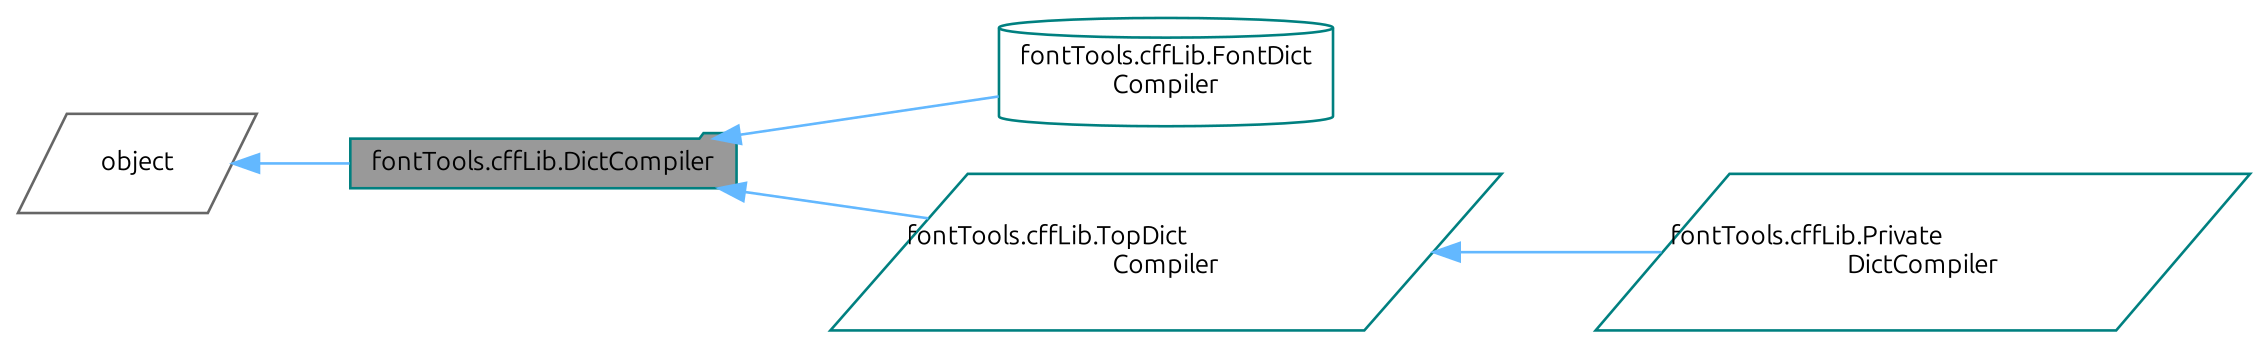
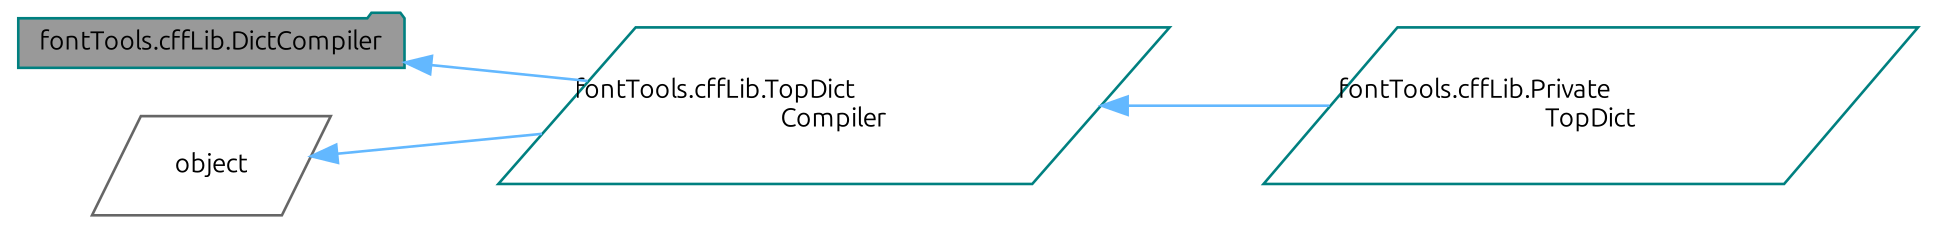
  digraph {
    fontname=Ubuntu
    rankdir=LR
    node [color=teal fillcolor=white fontname=Ubuntu fontsize=10 shape=parallelogram style=filled]
    edge [color=steelblue1 dir=back fontname=Ubuntu fontsize=10 labelfontname=Helvetica labelfontsize=10 style=solid]
    n1 [fillcolor=grey60 fontcolor=black height=0.2 label="fontTools.cffLib.DictCompiler" shape=folder width=0.4]
-   n2 [height=0.2 label="fontTools.cffLib.FontDict\lCompiler" shape=cylinder width=0.4]
    n3 [height=0.2 label="fontTools.cffLib.TopDict\lCompiler" width=0.4]
-   n4 [height=0.2 label="fontTools.cffLib.Private\lDictCompiler" width=0.4]
+   n4 [height=0.2 label="fontTools.cffLib.Private\lTopDict" width=0.4]
    n5 [color=gray40 height=0.2 label=object width=0.4]
-   n1 -> n2
    n1 -> n3
    n3 -> n4
-   n5 -> n1
+   n5 -> n3
  }
